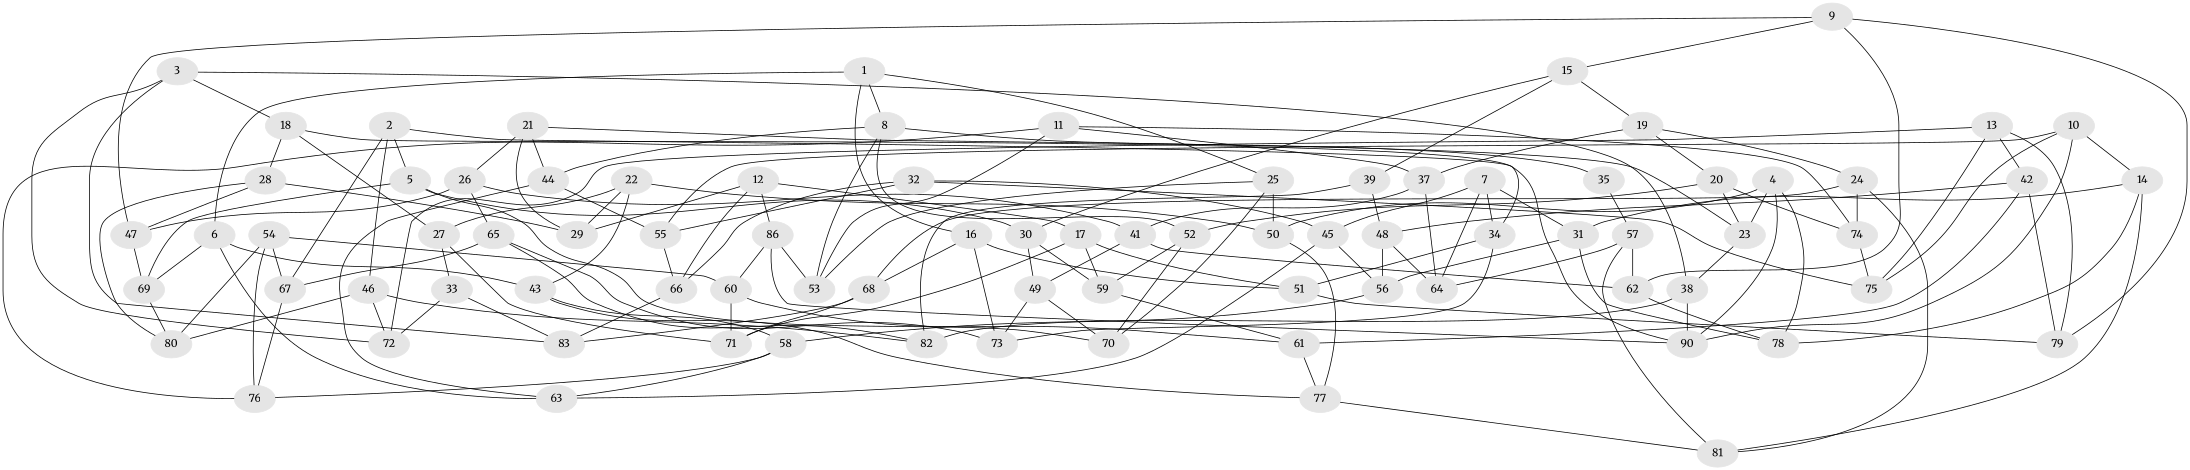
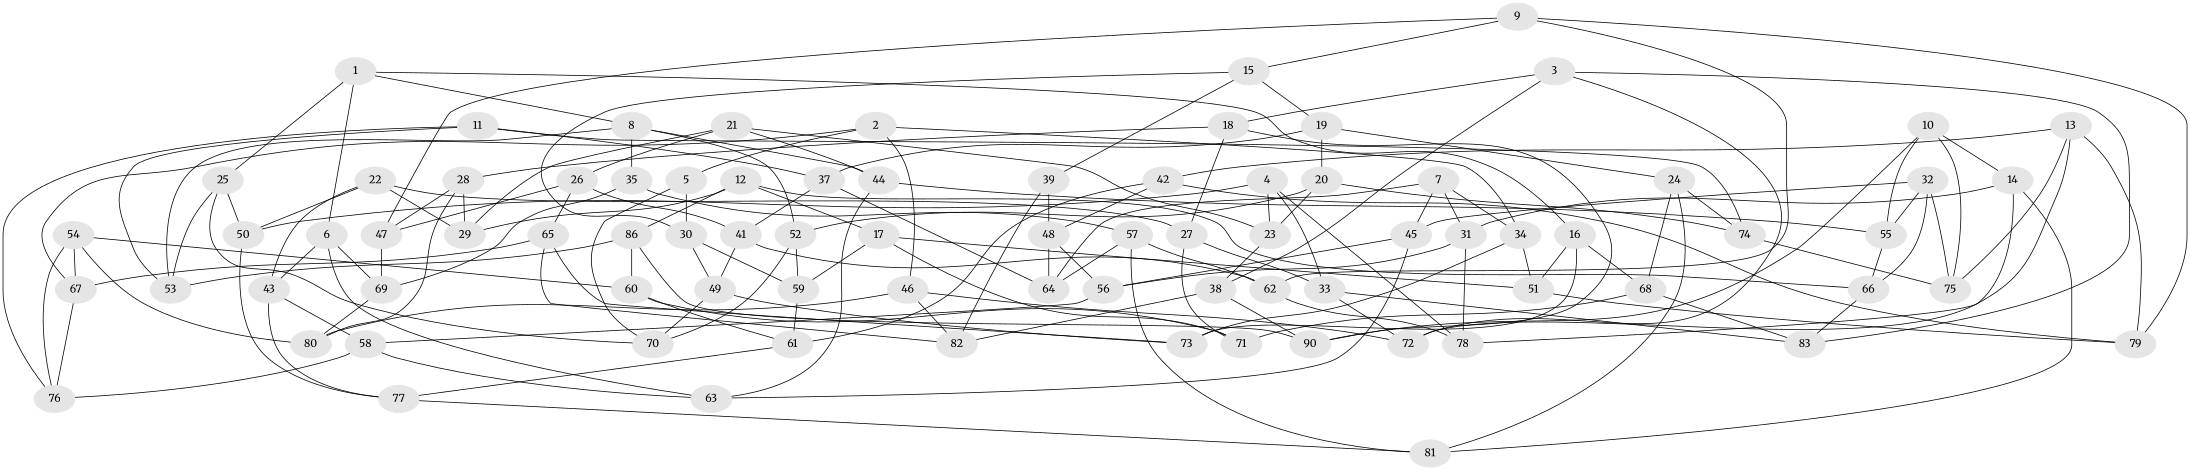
  graph {
    fontname=Merriweather
    node [color=gray90 fontname=Merriweather style=filled]
    edge [fontname=Merriweather]
    1
    6
    8
    16
    25
    43
    63
    69
    35
    44
    53
    52
    51
    68
    73
    50
    70
    2
    5
    34
    46
    67
    30
    72
    80
    82
    76
    3
    18
    38
    83
    n32 [label=90]
    27
    28
    4
    23
    33
    78
    77
    59
    49
    57
    58
    7
    31
    45
    64
    56
    55
    9
    15
    47
    62
    79
    19
    39
    10
    14
    75
    81
    66
    11
    37
    74
    41
    12
    17
    29
    n69 [label=86]
    71
    60
    13
    42
    48
    61
    20
    24
    21
    26
    65
    22
    32
    54
    1 -- 6
    1 -- 8
    1 -- 16
    1 -- 25
    6 -- 43
    6 -- 63
    6 -- 69
    8 -- 35
    8 -- 44
    8 -- 53
    8 -- 52
    16 -- 51
    16 -- 68
    16 -- 73
    25 -- 53
    25 -- 50
    25 -- 70
    43 -- 77
    43 -- 58
    69 -- 80
-   5 -- 69
+   35 -- 69
    35 -- 57
    44 -- 63
    44 -- 55
    52 -- 70
    52 -- 59
    51 -- 79
    68 -- 83
    68 -- 71
    50 -- 77
    2 -- 5
    2 -- 34
    2 -- 46
    2 -- 67
    5 -- 70
    5 -- 30
    34 -- 51
    34 -- 73
    46 -- 72
    46 -- 80
    46 -- 82
    67 -- 76
    30 -- 59
    30 -- 49
    3 -- 72
    3 -- 18
    3 -- 38
    3 -- 83
    18 -- n32
    18 -- 27
    18 -- 28
    38 -- 82
    38 -- n32
    27 -- 33
    27 -- 71
    28 -- 80
    28 -- 47
    28 -- 29
    4 -- 50
    4 -- 23
-   4 -- n32
+   4 -- 33
    4 -- 78
    23 -- 38
    33 -- 72
    33 -- 83
    77 -- 81
    59 -- 61
    49 -- 73
    49 -- 70
    57 -- 64
    57 -- 62
    57 -- 81
    58 -- 63
    58 -- 76
    7 -- 34
    7 -- 31
    7 -- 45
    7 -- 64
    31 -- 78
    31 -- 56
    45 -- 63
    45 -- 56
    56 -- 58
    55 -- 66
    9 -- 15
    9 -- 47
    9 -- 62
    9 -- 79
    15 -- 30
    15 -- 19
    15 -- 39
    47 -- 69
    62 -- 78
    19 -- 37
    19 -- 20
    19 -- 24
    39 -- 82
    39 -- 48
    10 -- n32
    10 -- 55
    10 -- 14
    10 -- 75
    14 -- 78
    14 -- 31
    14 -- 81
    66 -- 83
    11 -- 53
    11 -- 76
    11 -- 37
    11 -- 74
    37 -- 64
    37 -- 41
    74 -- 75
    41 -- 49
    41 -- 62
    12 -- 66
    12 -- 17
    12 -- 29
    12 -- n69
    17 -- 51
    17 -- 59
    17 -- 71
    n69 -- 53
    n69 -- n32
    n69 -- 60
    60 -- 71
    60 -- 61
    13 -- 72
    13 -- 79
    13 -- 75
    13 -- 42
    42 -- 79
    42 -- 48
    42 -- 61
    48 -- 64
    48 -- 56
    61 -- 77
    20 -- 52
    20 -- 23
    20 -- 74
    24 -- 68
    24 -- 81
    24 -- 74
    21 -- 44
    21 -- 23
    21 -- 29
    21 -- 26
    26 -- 47
    26 -- 41
    26 -- 65
    65 -- 73
    65 -- 67
    65 -- 82
    22 -- 43
    22 -- 50
    22 -- 27
    22 -- 29
    32 -- 45
    32 -- 55
    32 -- 75
    32 -- 66
    54 -- 67
    54 -- 80
    54 -- 76
    54 -- 60
  }
